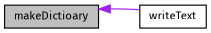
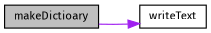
  digraph {
    rankdir=LR
    fontname="Fira Sans"
    node [color=black fontname="Fira Sans" fontsize=10 shape=record style=filled]
    n1 [fillcolor=grey75 fontcolor=black height=0.2 label=makeDictioary width=0.4]
    n2 [fillcolor=white height=0.2 label=writeText width=0.4]
-   n2 -> n1 [color=purple fontname="Fira Sans" fontsize=10 labelfontname=Helvetica labelfontsize=10 style=solid]
+   n1 -> n2 [color=purple fontname="Fira Sans" fontsize=10 labelfontname=Helvetica labelfontsize=10 style=solid]
  }
